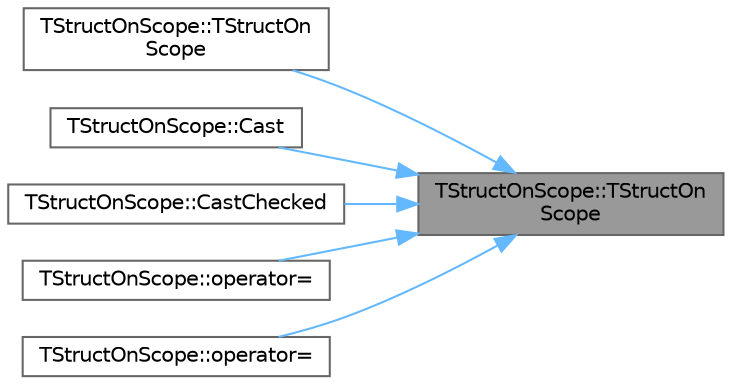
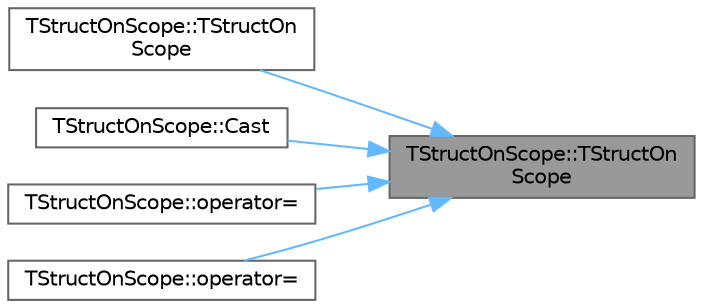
  digraph {
    rankdir=RL
    node [color=grey40 fillcolor=white fontname=Helvetica fontsize=10 shape=box style=filled]
    edge [color=steelblue1 dir=back fontname=Helvetica fontsize=10 labelfontname=Helvetica labelfontsize=10 style=solid]
    n1 [color=gray40 fillcolor=grey60 fontcolor=black height=0.2 label="TStructOnScope::TStructOn\lScope" width=0.4]
    n2 [height=0.2 label="TStructOnScope::TStructOn\lScope" width=0.4]
    n3 [height=0.2 label="TStructOnScope::Cast" width=0.4]
-   n4 [height=0.2 label="TStructOnScope::CastChecked" width=0.4]
    n5 [height=0.2 label="TStructOnScope::operator=" width=0.4]
    n6 [height=0.2 label="TStructOnScope::operator=" width=0.4]
    n1 -> n2
    n1 -> n3
-   n1 -> n4
    n1 -> n5
    n1 -> n6
  }
